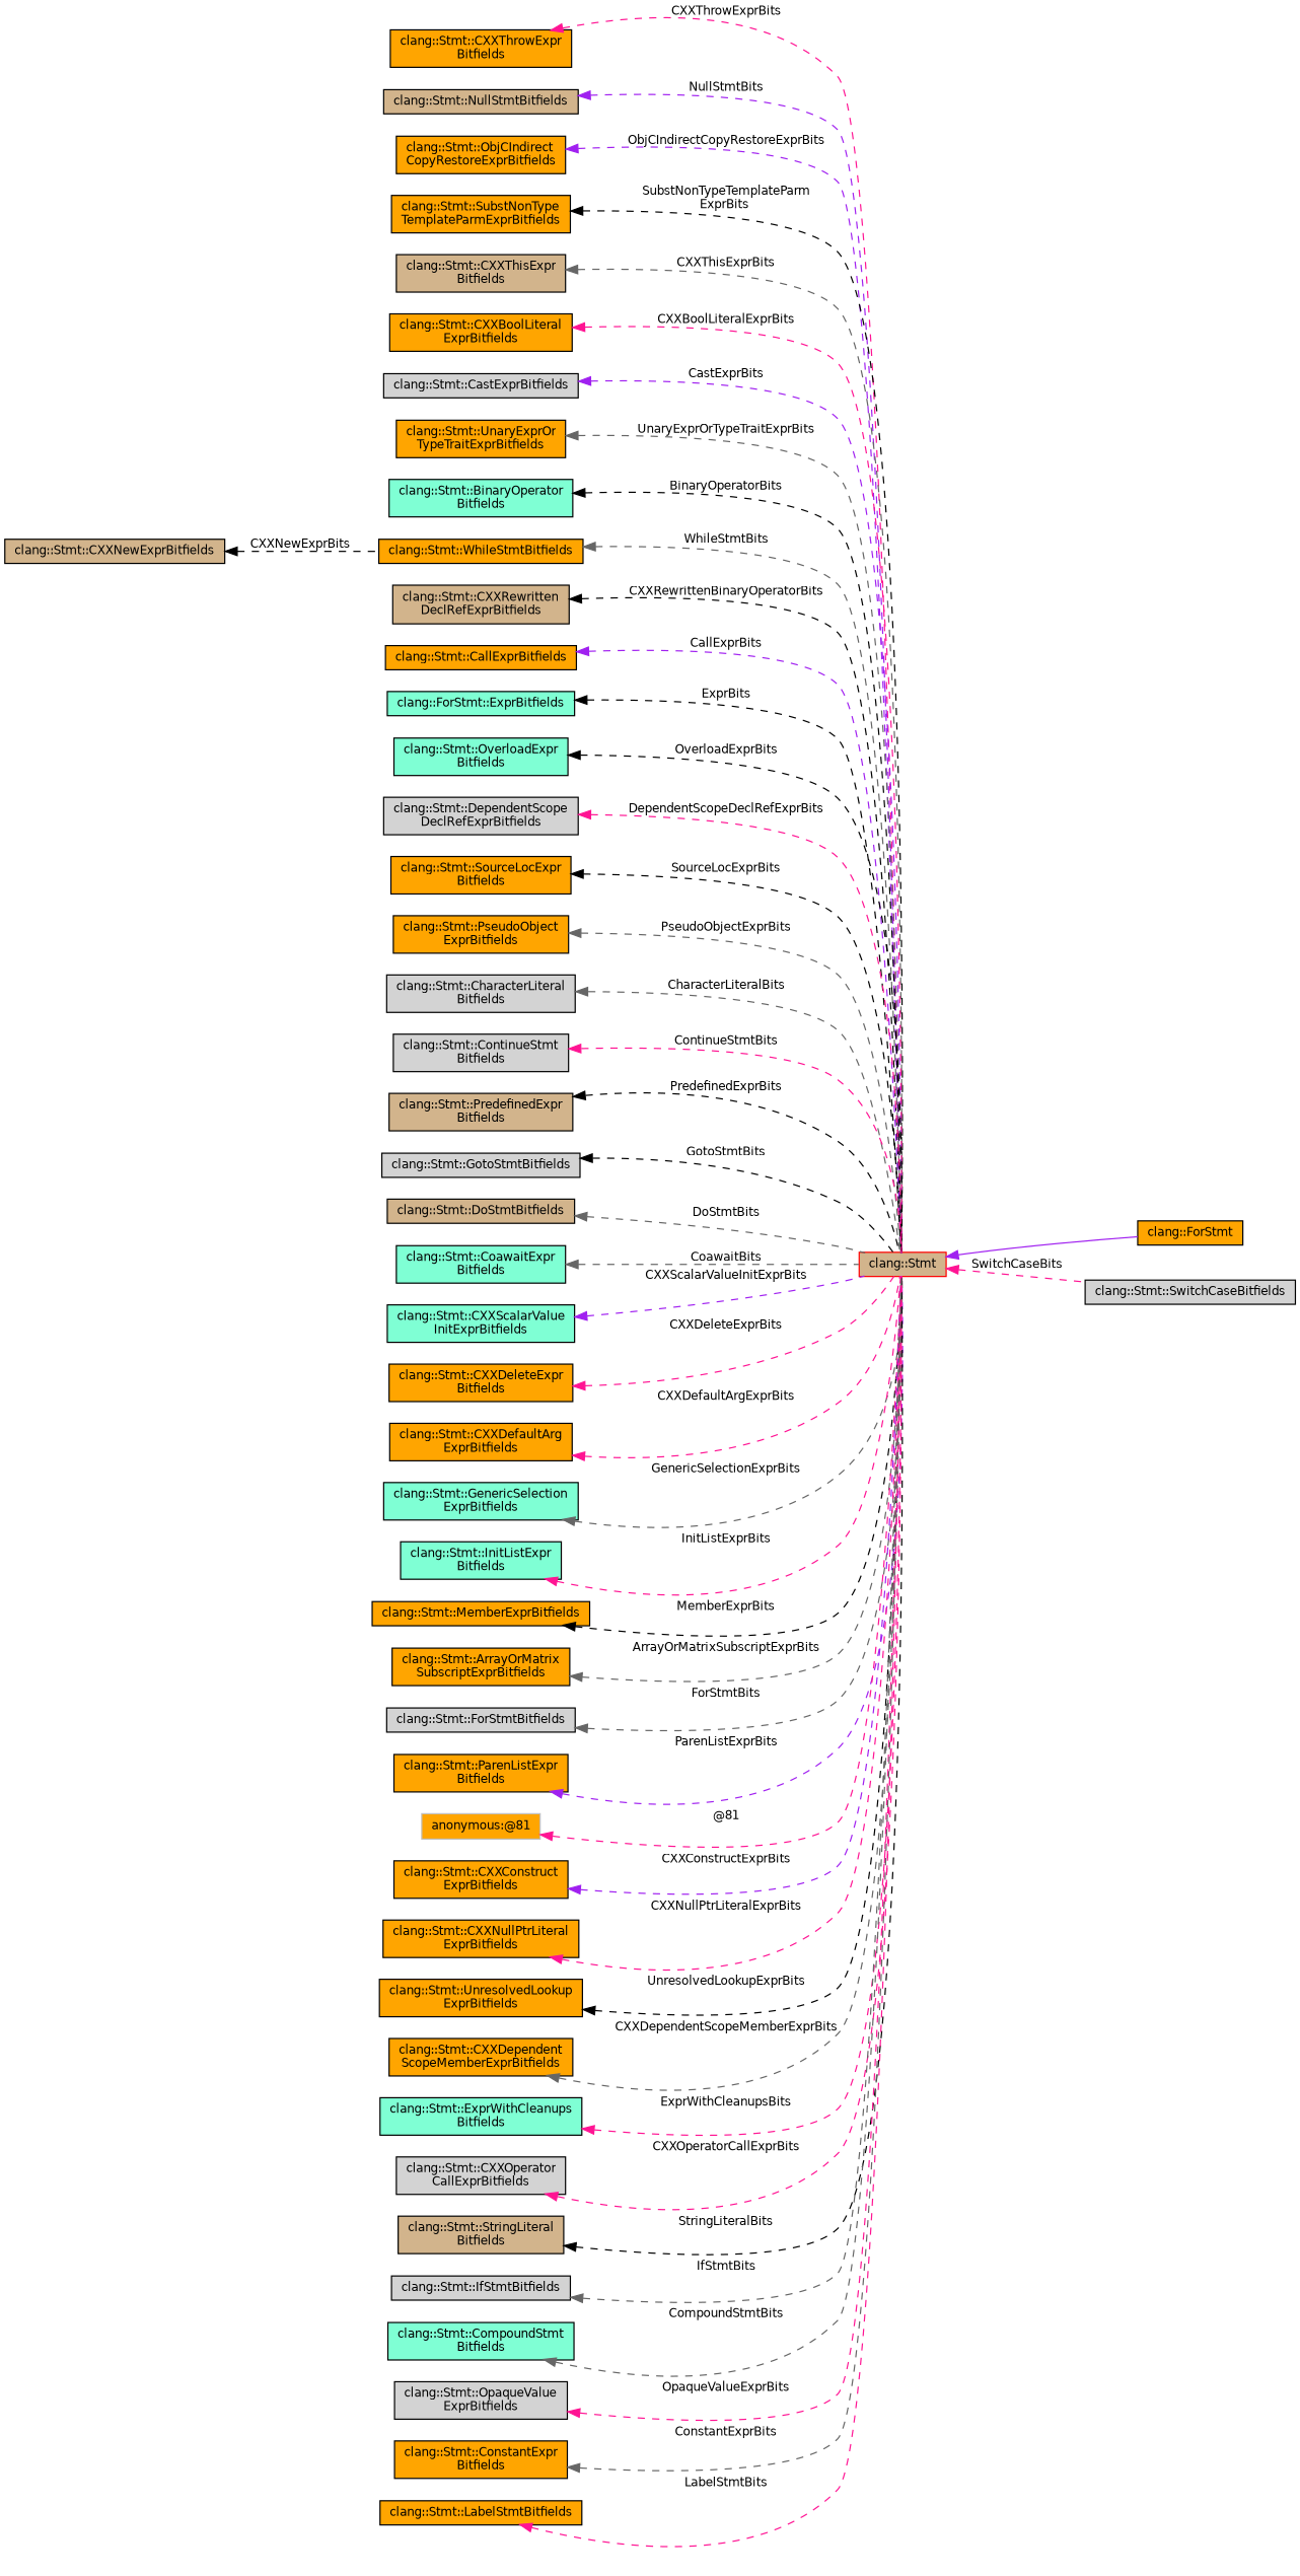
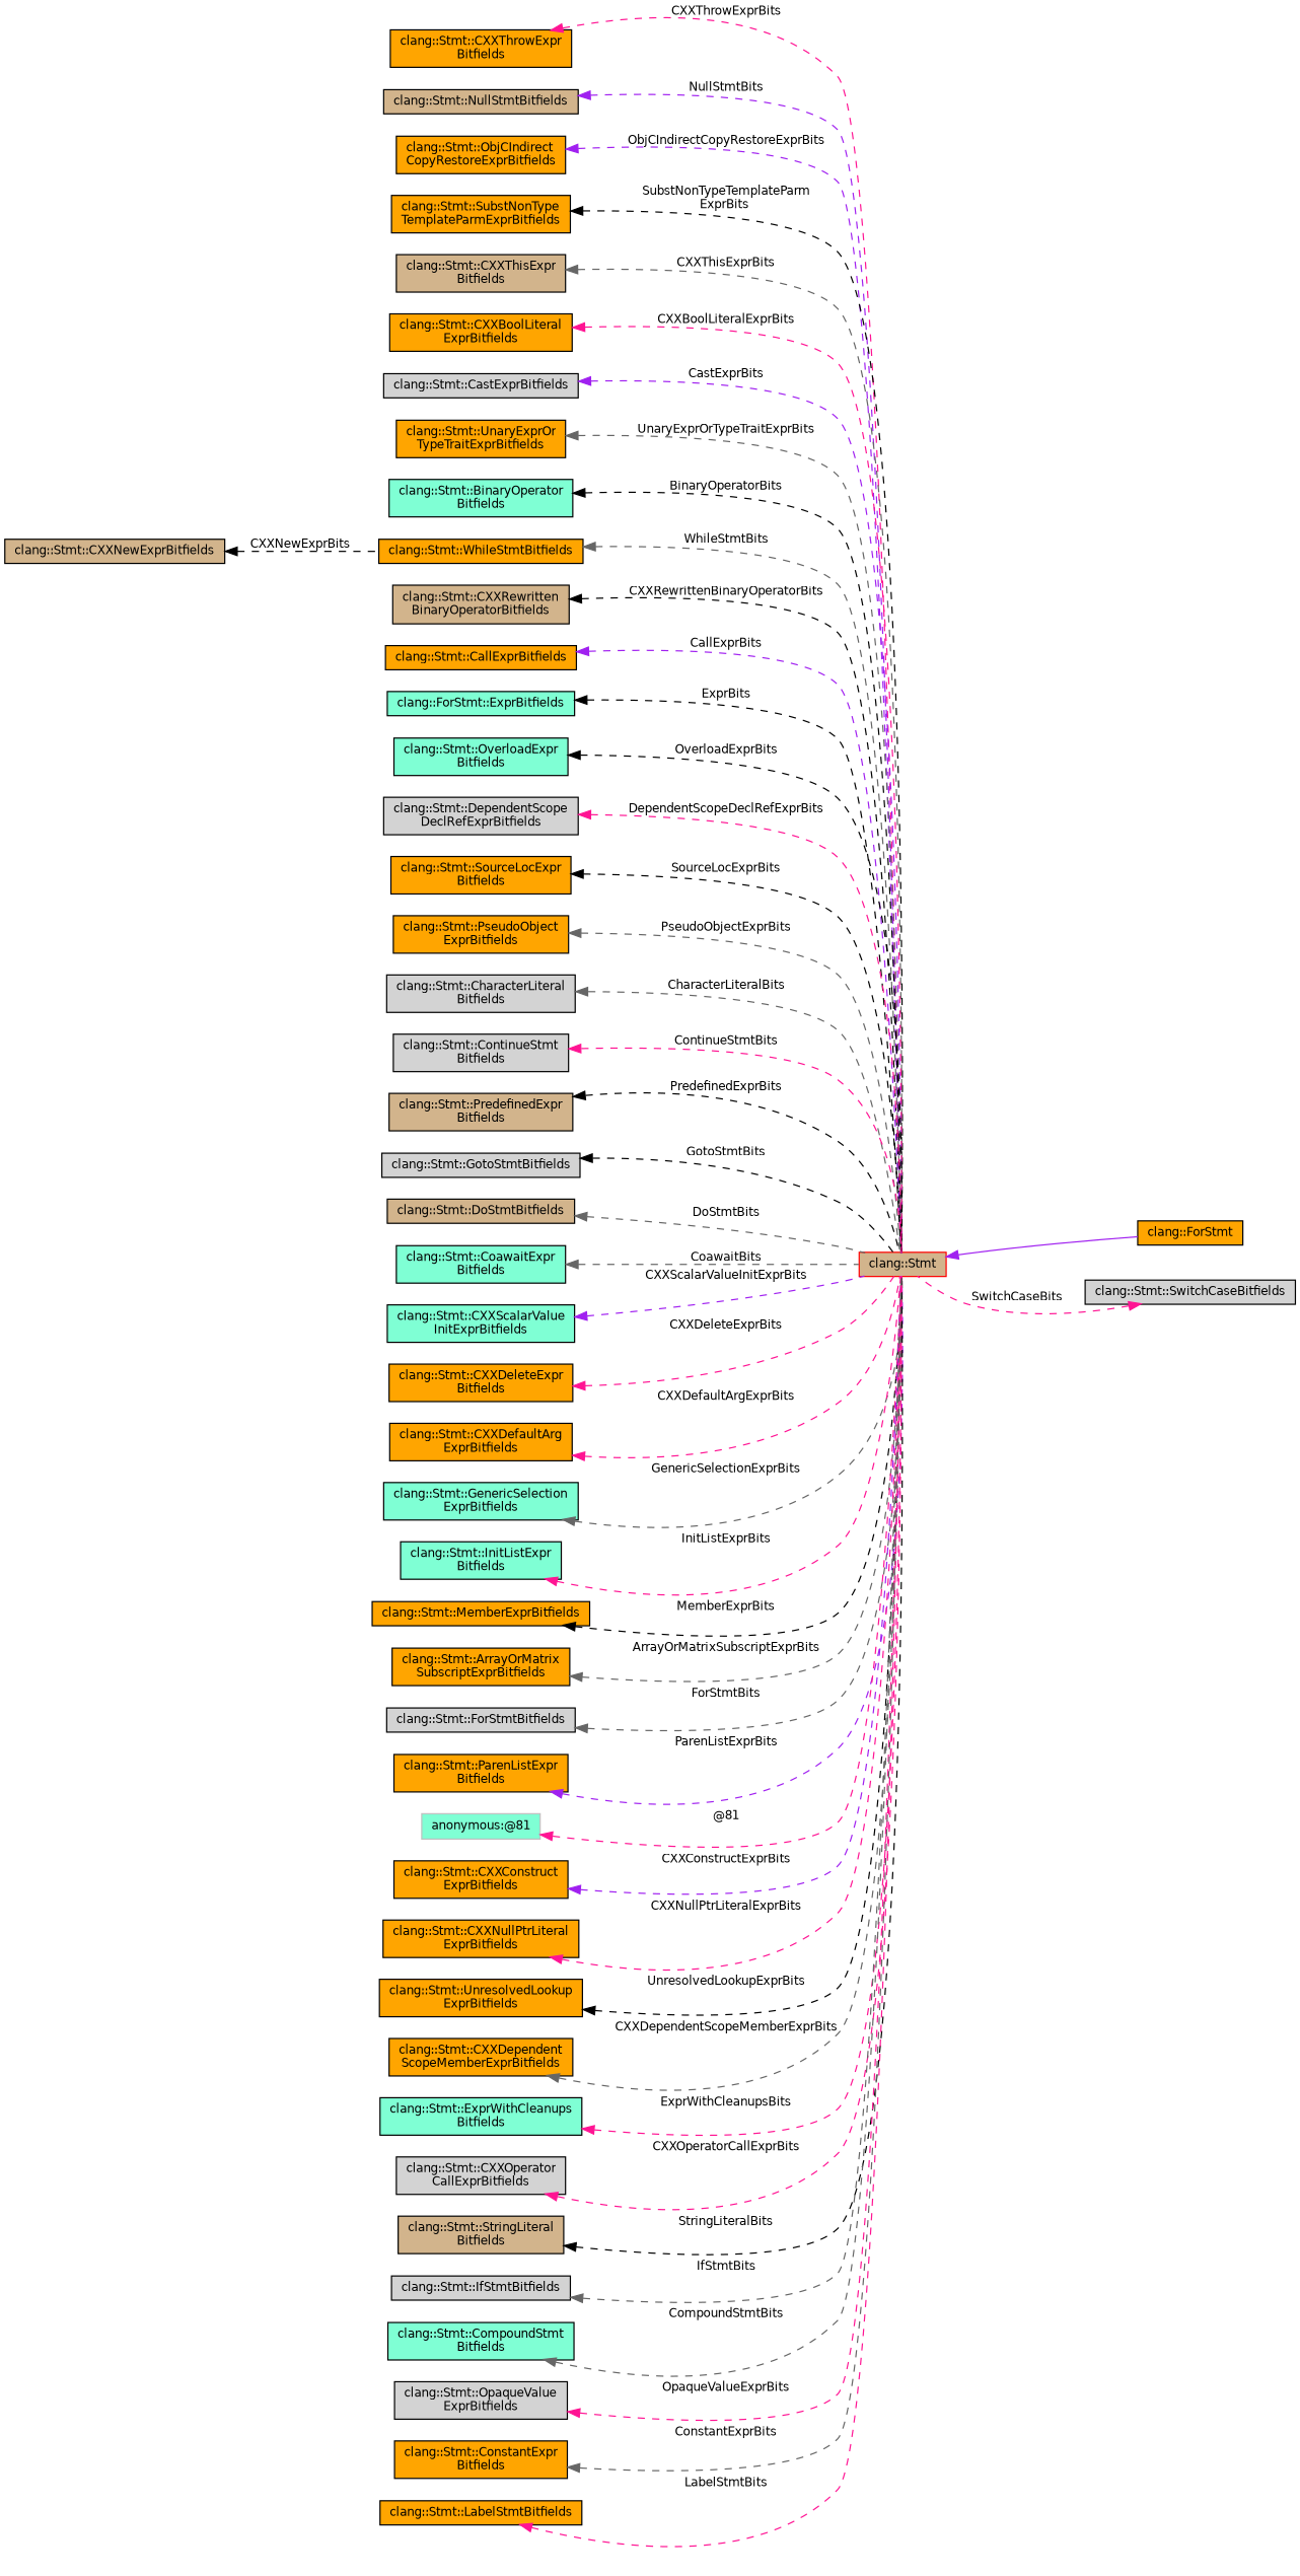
  digraph {
    rankdir=LR
    node [color=black fillcolor=orange fontname=Helvetica fontsize=10 shape=record style=filled]
    edge [color=deeppink dir=back fontname=Helvetica fontsize=10 labelfontname=Helvetica labelfontsize=10 style=dashed]
    n1 [fontcolor=black height=0.2 label="clang::ForStmt" width=0.4]
    n2 [color=red fillcolor=tan height=0.2 label="clang::Stmt" width=0.4]
    n3 [height=0.2 label="clang::Stmt::CXXThrowExpr\lBitfields" width=0.4]
    n4 [fillcolor=tan height=0.2 label="clang::Stmt::NullStmtBitfields" width=0.4]
    n5 [height=0.2 label="clang::Stmt::ObjCIndirect\lCopyRestoreExprBitfields" width=0.4]
    n6 [height=0.2 label="clang::Stmt::SubstNonType\lTemplateParmExprBitfields" width=0.4]
    n7 [fillcolor=tan height=0.2 label="clang::Stmt::CXXThisExpr\lBitfields" width=0.4]
    n8 [height=0.2 label="clang::Stmt::CXXBoolLiteral\lExprBitfields" width=0.4]
    n9 [fillcolor=lightgrey height=0.2 label="clang::Stmt::CastExprBitfields" width=0.4]
    n10 [height=0.2 label="clang::Stmt::UnaryExprOr\lTypeTraitExprBitfields" width=0.4]
    n11 [fillcolor=aquamarine height=0.2 label="clang::Stmt::BinaryOperator\lBitfields" width=0.4]
    n12 [fillcolor=tan height=0.2 label="clang::Stmt::CXXNewExprBitfields" width=0.4]
    n13 [height=0.2 label="clang::Stmt::WhileStmtBitfields" width=0.4]
-   n14 [fillcolor=tan height=0.2 label="clang::Stmt::CXXRewritten\lDeclRefExprBitfields" width=0.4]
+   n14 [fillcolor=tan height=0.2 label="clang::Stmt::CXXRewritten\lBinaryOperatorBitfields" width=0.4]
    n15 [height=0.2 label="clang::Stmt::CallExprBitfields" width=0.4]
    n16 [fillcolor=aquamarine height=0.2 label="clang::ForStmt::ExprBitfields" width=0.4]
    n17 [fillcolor=aquamarine height=0.2 label="clang::Stmt::OverloadExpr\lBitfields" width=0.4]
    n18 [fillcolor=lightgrey height=0.2 label="clang::Stmt::DependentScope\lDeclRefExprBitfields" width=0.4]
    n19 [height=0.2 label="clang::Stmt::SourceLocExpr\lBitfields" width=0.4]
    n20 [height=0.2 label="clang::Stmt::PseudoObject\lExprBitfields" width=0.4]
    n21 [fillcolor=lightgrey height=0.2 label="clang::Stmt::CharacterLiteral\lBitfields" width=0.4]
    n22 [fillcolor=lightgrey height=0.2 label="clang::Stmt::ContinueStmt\lBitfields" width=0.4]
    n23 [fillcolor=tan height=0.2 label="clang::Stmt::PredefinedExpr\lBitfields" width=0.4]
    n24 [fillcolor=lightgrey height=0.2 label="clang::Stmt::GotoStmtBitfields" width=0.4]
    n25 [fillcolor=tan height=0.2 label="clang::Stmt::DoStmtBitfields" width=0.4]
    n26 [fillcolor=aquamarine height=0.2 label="clang::Stmt::CoawaitExpr\lBitfields" width=0.4]
    n27 [fillcolor=aquamarine height=0.2 label="clang::Stmt::CXXScalarValue\lInitExprBitfields" width=0.4]
    n28 [fillcolor=lightgrey height=0.2 label="clang::Stmt::SwitchCaseBitfields" width=0.4]
    n29 [height=0.2 label="clang::Stmt::CXXDeleteExpr\lBitfields" width=0.4]
    n30 [height=0.2 label="clang::Stmt::CXXDefaultArg\lExprBitfields" width=0.4]
    n31 [fillcolor=aquamarine height=0.2 label="clang::Stmt::GenericSelection\lExprBitfields" width=0.4]
    n32 [fillcolor=aquamarine height=0.2 label="clang::Stmt::InitListExpr\lBitfields" width=0.4]
    n33 [height=0.2 label="clang::Stmt::MemberExprBitfields" width=0.4]
    n34 [height=0.2 label="clang::Stmt::ArrayOrMatrix\lSubscriptExprBitfields" width=0.4]
    n35 [fillcolor=lightgrey height=0.2 label="clang::Stmt::ForStmtBitfields" width=0.4]
    n36 [height=0.2 label="clang::Stmt::ParenListExpr\lBitfields" width=0.4]
-   n37 [color=grey75 height=0.2 label="anonymous:@81" width=0.4]
+   n37 [color=grey75 fillcolor=aquamarine height=0.2 label="anonymous:@81" width=0.4]
    n38 [height=0.2 label="clang::Stmt::CXXConstruct\lExprBitfields" width=0.4]
    n39 [height=0.2 label="clang::Stmt::CXXNullPtrLiteral\lExprBitfields" width=0.4]
    n40 [height=0.2 label="clang::Stmt::UnresolvedLookup\lExprBitfields" width=0.4]
    n41 [height=0.2 label="clang::Stmt::CXXDependent\lScopeMemberExprBitfields" width=0.4]
    n42 [fillcolor=aquamarine height=0.2 label="clang::Stmt::ExprWithCleanups\lBitfields" width=0.4]
    n43 [fillcolor=lightgrey height=0.2 label="clang::Stmt::CXXOperator\lCallExprBitfields" width=0.4]
    n44 [fillcolor=tan height=0.2 label="clang::Stmt::StringLiteral\lBitfields" width=0.4]
    n45 [fillcolor=lightgrey height=0.2 label="clang::Stmt::IfStmtBitfields" width=0.4]
    n46 [fillcolor=aquamarine height=0.2 label="clang::Stmt::CompoundStmt\lBitfields" width=0.4]
    n47 [fillcolor=lightgrey height=0.2 label="clang::Stmt::OpaqueValue\lExprBitfields" width=0.4]
    n48 [height=0.2 label="clang::Stmt::ConstantExpr\lBitfields" width=0.4]
    n49 [height=0.2 label="clang::Stmt::LabelStmtBitfields" width=0.4]
    n2 -> n1 [color=purple style=solid]
    n3 -> n2 [label=" CXXThrowExprBits"]
    n4 -> n2 [color=purple label=" NullStmtBits"]
    n5 -> n2 [color=purple label=" ObjCIndirectCopyRestoreExprBits"]
    n6 -> n2 [color=black label=" SubstNonTypeTemplateParm\lExprBits"]
    n7 -> n2 [color=gray40 label=" CXXThisExprBits"]
    n8 -> n2 [label=" CXXBoolLiteralExprBits"]
    n9 -> n2 [color=purple label=" CastExprBits"]
    n10 -> n2 [color=gray40 label=" UnaryExprOrTypeTraitExprBits"]
    n11 -> n2 [color=black label=" BinaryOperatorBits"]
    n12 -> n13 [color=black label=" CXXNewExprBits"]
    n13 -> n2 [color=gray40 label=" WhileStmtBits"]
    n14 -> n2 [color=black label=" CXXRewrittenBinaryOperatorBits"]
    n15 -> n2 [color=purple label=" CallExprBits"]
    n16 -> n2 [color=black label=" ExprBits"]
    n17 -> n2 [color=black label=" OverloadExprBits"]
    n18 -> n2 [label=" DependentScopeDeclRefExprBits"]
    n19 -> n2 [color=black label=" SourceLocExprBits"]
    n20 -> n2 [color=gray40 label=" PseudoObjectExprBits"]
    n21 -> n2 [color=gray40 label=" CharacterLiteralBits"]
    n22 -> n2 [label=" ContinueStmtBits"]
    n23 -> n2 [color=black label=" PredefinedExprBits"]
    n24 -> n2 [color=black label=" GotoStmtBits"]
    n25 -> n2 [color=gray40 label=" DoStmtBits"]
    n26 -> n2 [color=gray40 label=" CoawaitBits"]
    n27 -> n2 [color=purple label=" CXXScalarValueInitExprBits"]
-   n2 -> n28 [label=" SwitchCaseBits"]
+   n28 -> n2 [label=" SwitchCaseBits"]
    n29 -> n2 [label=" CXXDeleteExprBits"]
    n30 -> n2 [label=" CXXDefaultArgExprBits"]
    n31 -> n2 [color=gray40 label=" GenericSelectionExprBits"]
    n32 -> n2 [label=" InitListExprBits"]
    n33 -> n2 [color=black label=" MemberExprBits"]
    n34 -> n2 [color=gray40 label=" ArrayOrMatrixSubscriptExprBits"]
    n35 -> n2 [color=gray40 label=" ForStmtBits"]
    n36 -> n2 [color=purple label=" ParenListExprBits"]
    n37 -> n2 [label=" @81"]
    n38 -> n2 [color=purple label=" CXXConstructExprBits"]
    n39 -> n2 [label=" CXXNullPtrLiteralExprBits"]
    n40 -> n2 [color=black label=" UnresolvedLookupExprBits"]
    n41 -> n2 [color=gray40 label=" CXXDependentScopeMemberExprBits"]
    n42 -> n2 [label=" ExprWithCleanupsBits"]
    n43 -> n2 [label=" CXXOperatorCallExprBits"]
    n44 -> n2 [color=black label=" StringLiteralBits"]
    n45 -> n2 [color=gray40 label=" IfStmtBits"]
    n46 -> n2 [color=gray40 label=" CompoundStmtBits"]
    n47 -> n2 [label=" OpaqueValueExprBits"]
    n48 -> n2 [color=gray40 label=" ConstantExprBits"]
    n49 -> n2 [label=" LabelStmtBits"]
  }
